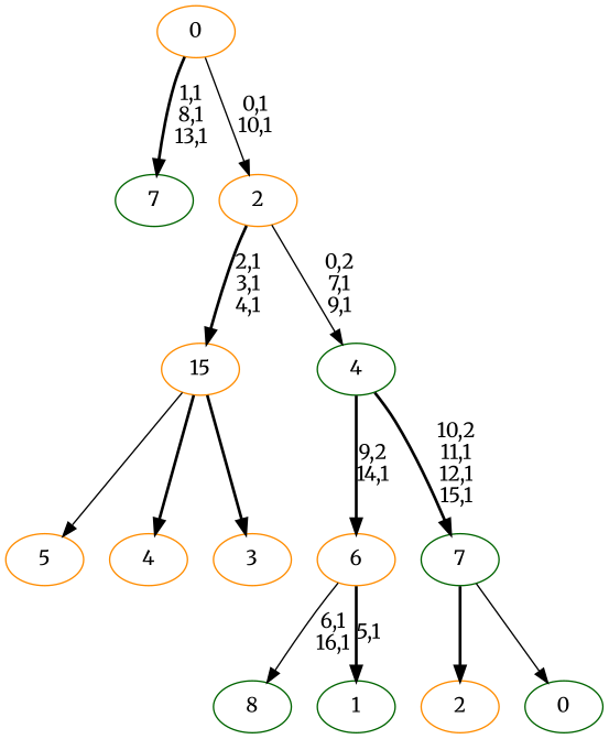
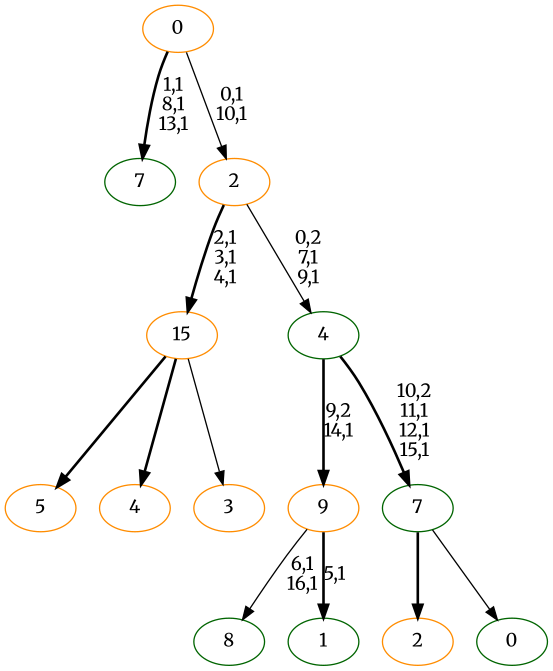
  digraph {
    fontname=Merriweather
    node [color=darkorange fontname=Merriweather]
    edge [fontname=Merriweather style=bold]
    n1 [color=darkgreen label=7]
    n2 [color=darkgreen label=8]
    n3 [label=5]
    n4 [label=4]
    n5 [label=3]
    15
    n7 [label=2]
    n8 [color=darkgreen label=1]
-   9 [label=6]
+   9
    n10 [color=darkgreen label=0]
    7 [color=darkgreen]
    4 [color=darkgreen]
    2
    0
-   15 -> n3 [style=solid]
+   15 -> n3
    15 -> n4
-   15 -> n5
+   15 -> n5 [style=solid]
    9 -> n2 [label="6,1\n16,1" style=solid]
    9 -> n8 [label="5,1"]
    7 -> n7
    7 -> n10 [style=solid]
    4 -> 9 [label="9,2\n14,1"]
    4 -> 7 [label="10,2\n11,1\n12,1\n15,1"]
    2 -> 15 [label="2,1\n3,1\n4,1"]
    2 -> 4 [label="0,2\n7,1\n9,1" style=solid]
    0 -> n1 [label="1,1\n8,1\n13,1"]
    0 -> 2 [label="0,1\n10,1" style=solid]
  }
